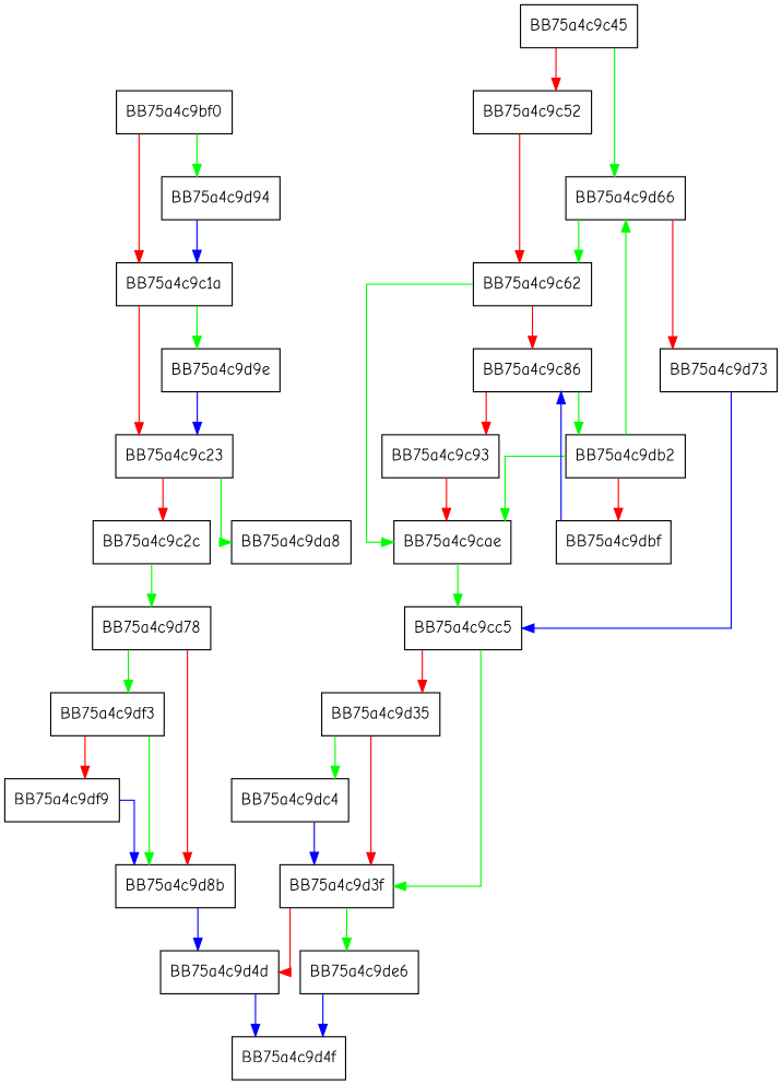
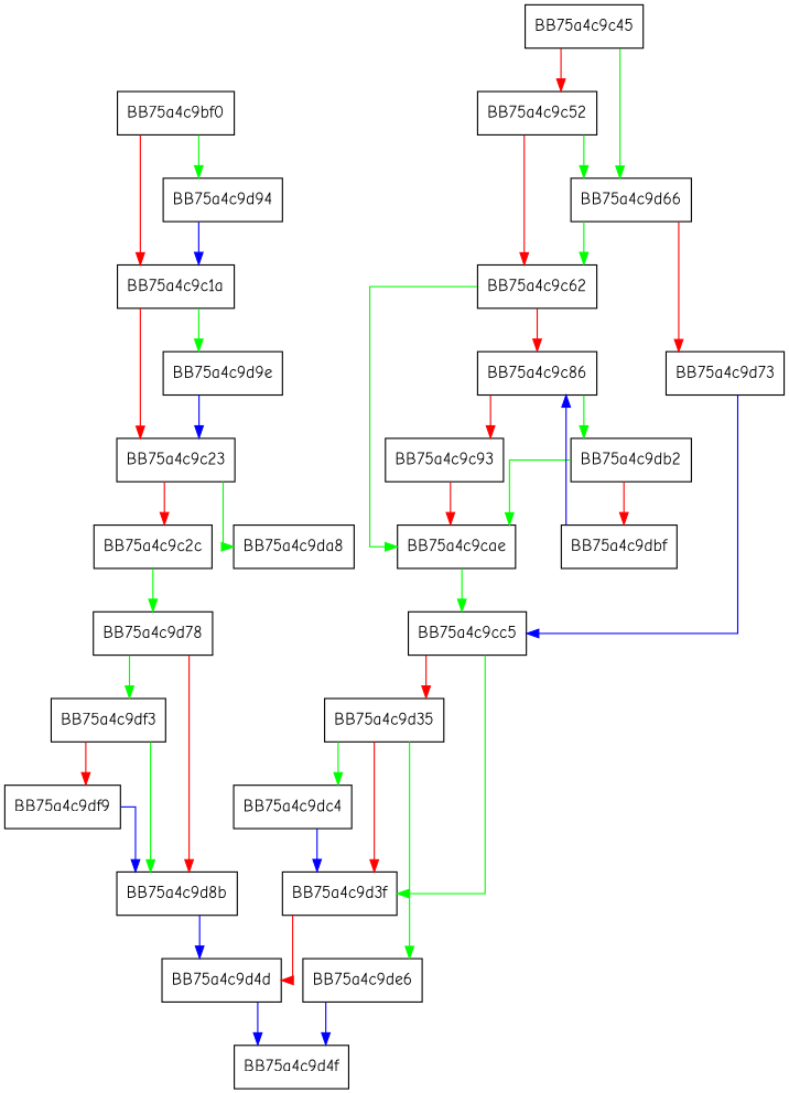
  digraph {
    fontname="Comic Neue"
    splines=ortho
    node [fontname="Comic Neue" shape=box]
    edge [color=green fontname="Comic Neue"]
    BB75a4c9bf0
    BB75a4c9d94
    BB75a4c9c1a
    BB75a4c9d9e
    BB75a4c9c23
    BB75a4c9da8
    BB75a4c9c2c
    BB75a4c9d78
    BB75a4c9df3
    BB75a4c9d8b
    BB75a4c9df9
    BB75a4c9d4d
    BB75a4c9c45
    BB75a4c9d66
    BB75a4c9c52
    BB75a4c9c62
    BB75a4c9d73
    BB75a4c9cae
    BB75a4c9c86
    BB75a4c9cc5
    BB75a4c9db2
    BB75a4c9c93
    BB75a4c9d3f
    BB75a4c9d35
    BB75a4c9dbf
    BB75a4c9de6
    BB75a4c9dc4
    BB75a4c9d4f
    BB75a4c9bf0 -> BB75a4c9d94
    BB75a4c9bf0 -> BB75a4c9c1a [color=red]
    BB75a4c9d94 -> BB75a4c9c1a [color=blue]
    BB75a4c9c1a -> BB75a4c9d9e
    BB75a4c9c1a -> BB75a4c9c23 [color=red]
    BB75a4c9d9e -> BB75a4c9c23 [color=blue]
    BB75a4c9c23 -> BB75a4c9da8
    BB75a4c9c23 -> BB75a4c9c2c [color=red]
    BB75a4c9c2c -> BB75a4c9d78
    BB75a4c9d78 -> BB75a4c9df3
    BB75a4c9d78 -> BB75a4c9d8b [color=red]
    BB75a4c9df3 -> BB75a4c9d8b
    BB75a4c9df3 -> BB75a4c9df9 [color=red]
    BB75a4c9d8b -> BB75a4c9d4d [color=blue]
    BB75a4c9df9 -> BB75a4c9d8b [color=blue]
    BB75a4c9d4d -> BB75a4c9d4f [color=blue]
    BB75a4c9c45 -> BB75a4c9d66
    BB75a4c9c45 -> BB75a4c9c52 [color=red]
    BB75a4c9d66 -> BB75a4c9c62
    BB75a4c9d66 -> BB75a4c9d73 [color=red]
-   BB75a4c9db2 -> BB75a4c9d66
+   BB75a4c9c52 -> BB75a4c9d66
    BB75a4c9c52 -> BB75a4c9c62 [color=red]
    BB75a4c9c62 -> BB75a4c9cae
    BB75a4c9c62 -> BB75a4c9c86 [color=red]
    BB75a4c9d73 -> BB75a4c9cc5 [color=blue]
    BB75a4c9cae -> BB75a4c9cc5
    BB75a4c9c86 -> BB75a4c9db2
    BB75a4c9c86 -> BB75a4c9c93 [color=red]
    BB75a4c9cc5 -> BB75a4c9d3f
    BB75a4c9cc5 -> BB75a4c9d35 [color=red]
    BB75a4c9db2 -> BB75a4c9cae
    BB75a4c9db2 -> BB75a4c9dbf [color=red]
    BB75a4c9c93 -> BB75a4c9cae [color=red]
    BB75a4c9d3f -> BB75a4c9d4d [color=red]
-   BB75a4c9d3f -> BB75a4c9de6
+   BB75a4c9d35 -> BB75a4c9de6
    BB75a4c9d35 -> BB75a4c9d3f [color=red]
    BB75a4c9d35 -> BB75a4c9dc4
    BB75a4c9dbf -> BB75a4c9c86 [color=blue]
    BB75a4c9de6 -> BB75a4c9d4f [color=blue]
    BB75a4c9dc4 -> BB75a4c9d3f [color=blue]
  }
